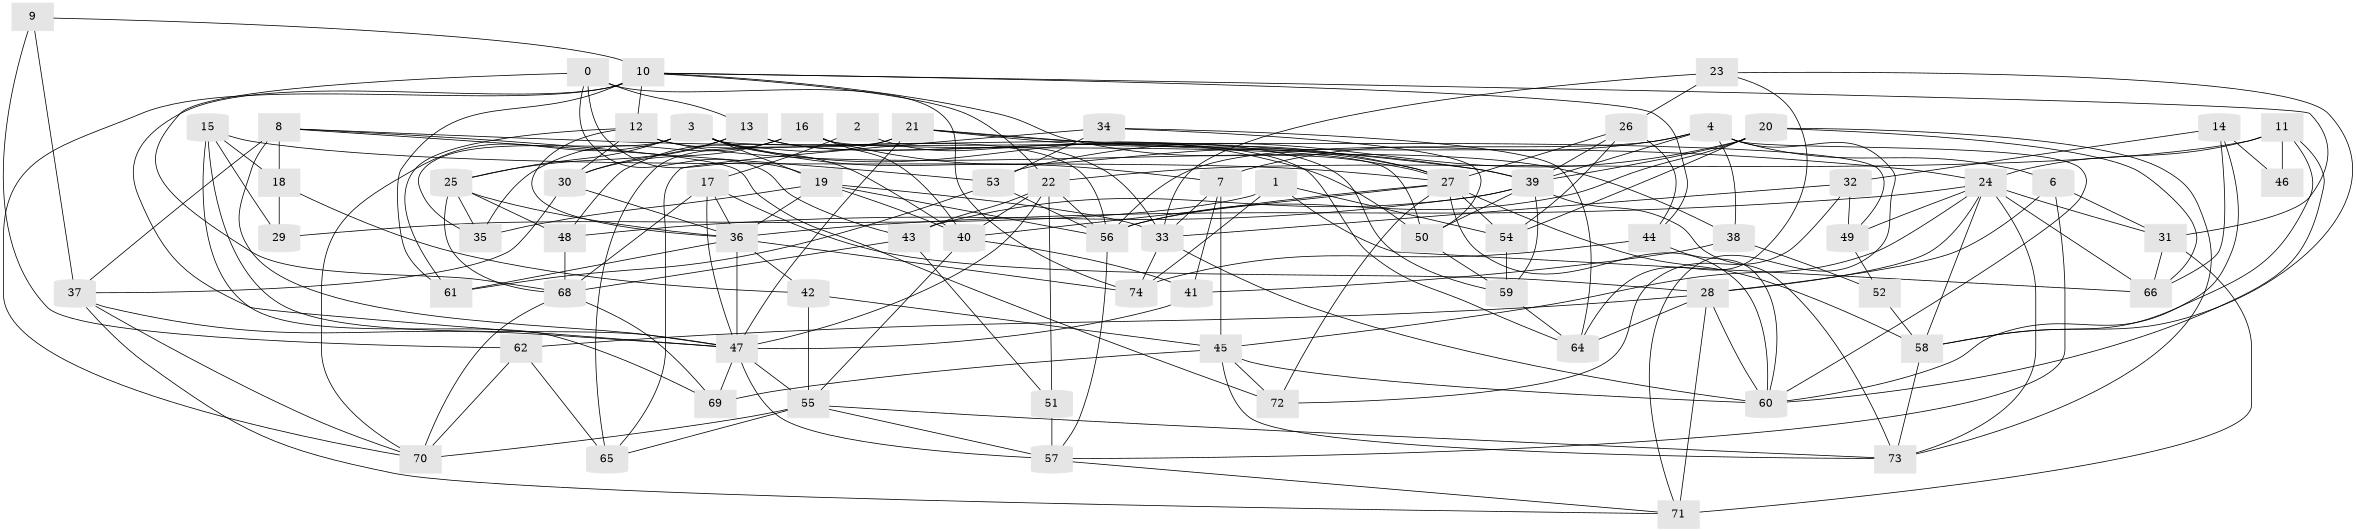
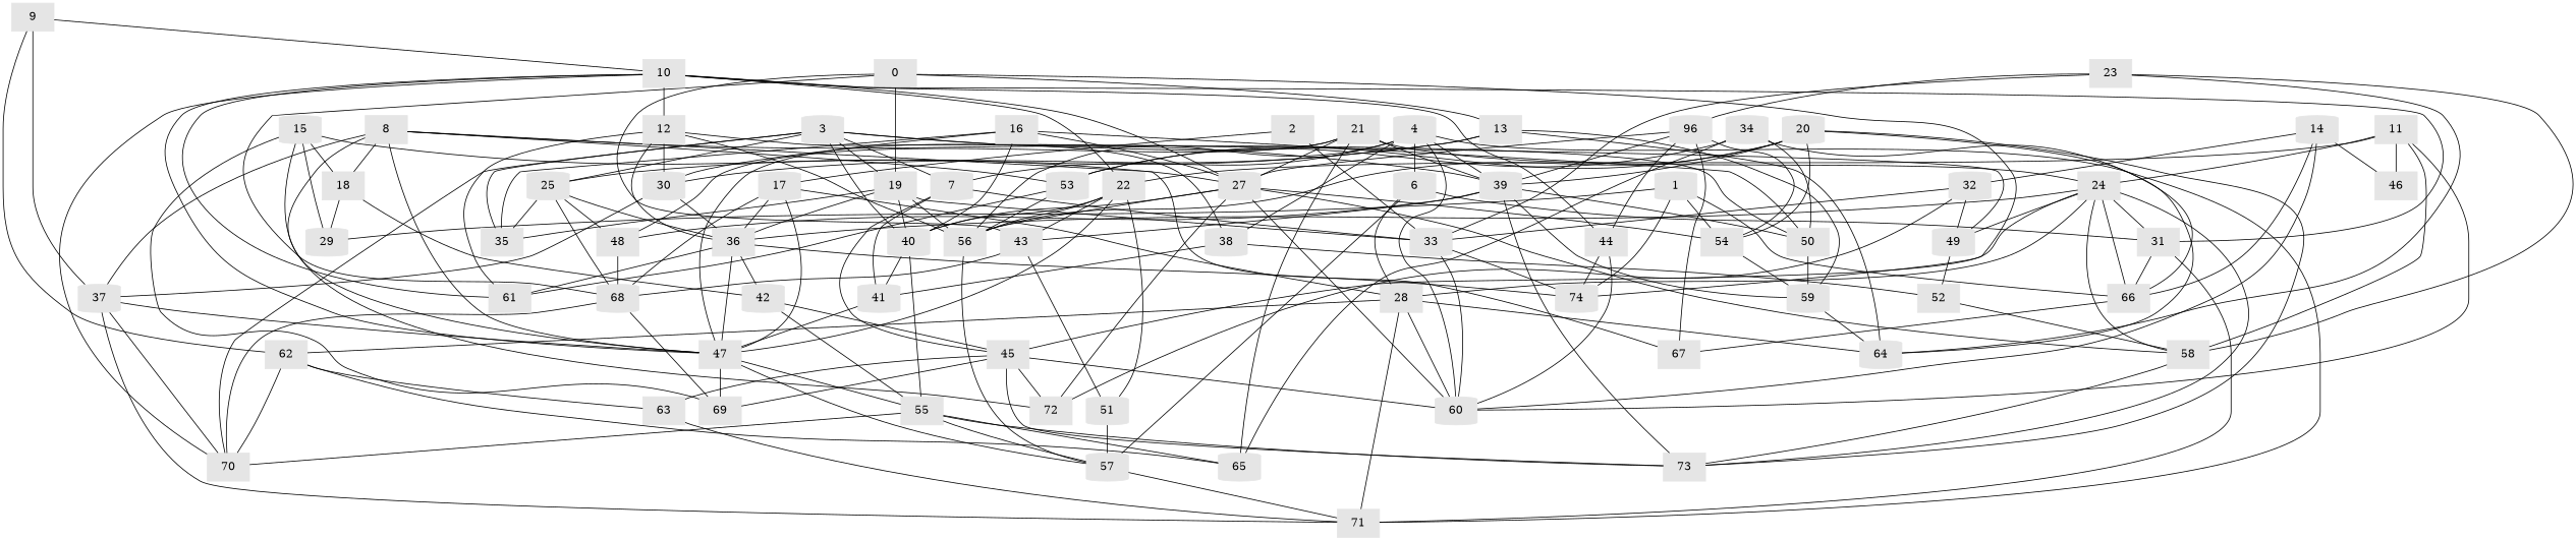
  graph {
    node [color=gray90 shape=box style=filled]
    edge [weight=1.0]
    1 [shape=cylinder]
    29 [shape=cylinder]
    54
    66
    74 [shape=cylinder]
    60 [shape=cylinder]
    45
    72
    69
    73
+   63
    59 [shape=cylinder]
+   67
    17 [shape=cylinder]
    2
    33 [shape=cylinder]
    68 [shape=cylinder]
    28
    47
    36
    3 [shape=cylinder]
    7 [shape=cylinder]
    19
    25 [shape=cylinder]
    35
    40 [shape=cylinder]
    49 [shape=cylinder]
    50
    70
    41 [shape=cylinder]
    56
    48
    55
    52
    4 [shape=cylinder]
    6 [shape=cylinder]
    38 [shape=cylinder]
    39 [shape=cylinder]
    71
    31
    57 [shape=cylinder]
    43
    n43 [label=0]
    13
    64 [shape=cylinder]
    30 [shape=cylinder]
    51 [shape=cylinder]
    62
    8
    18
    37 [shape=cylinder]
    53 [shape=cylinder]
    42 [shape=cylinder]
    61
    9
    10
    12
    22
    27 [shape=cylinder]
    44
    65 [shape=cylinder]
    58
    11
    24
    46
    14 [shape=cylinder]
    32 [shape=cylinder]
    15 [shape=cylinder]
    16
    20 [shape=cylinder]
    21
    23
-   26 [shape=cylinder]
+   26 [shape=cylinder label=96]
    34 [shape=cylinder]
    1 -- 29
    1 -- 54
    1 -- 66
    1 -- 74
    54 -- 59
+   66 -- 67
    45 -- 60
    45 -- 72
    45 -- 69
    45 -- 73
+   45 -- 63
+   63 -- 71
    59 -- 64
    17 -- 68
    17 -- 28
    17 -- 47
    17 -- 36
    2 -- 17
    2 -- 33
    33 -- 74
    33 -- 60
    68 -- 69
    68 -- 70
    28 -- 60
    28 -- 71 [weight=2.0]
    28 -- 64
    28 -- 62
    47 -- 69
    47 -- 55
    47 -- 57
    36 -- 74
    36 -- 47
    36 -- 42
    36 -- 61
    3 -- 7
    3 -- 19
    3 -- 25
    3 -- 35 [weight=2.0]
    3 -- 40
    3 -- 49
    3 -- 50
    3 -- 70
    7 -- 45
    7 -- 33
    7 -- 41
    19 -- 33
    19 -- 36
    19 -- 35
    19 -- 40
    19 -- 56
    25 -- 68
    25 -- 36
    25 -- 35
    25 -- 48
    40 -- 41
    40 -- 55
    49 -- 52
    50 -- 59
    41 -- 47
    56 -- 57
    48 -- 68
    55 -- 73
    55 -- 70
    55 -- 57
    55 -- 65
    52 -- 58
    4 -- 60
    4 -- 7
    4 -- 56 [weight=2.0]
    4 -- 6
    4 -- 38
    4 -- 39
    4 -- 71
    6 -- 28
    6 -- 31
    6 -- 57
    38 -- 41
    38 -- 52 [weight=2.0]
    39 -- 73
    39 -- 59
    39 -- 50
    39 -- 48
    39 -- 43
    31 -- 66
    31 -- 71
    57 -- 71
    43 -- 68
    43 -- 51
    n43 -- 74
    n43 -- 68
    n43 -- 19
    n43 -- 43
    n43 -- 13
    13 -- 59
    13 -- 25
    13 -- 64
    13 -- 30
    30 -- 36
    30 -- 37
    51 -- 57 [weight=2.0]
+   62 -- 63
    62 -- 70
    62 -- 65
    8 -- 72
+   8 -- 67
    8 -- 47
    8 -- 39
    8 -- 18
    8 -- 37
    8 -- 53
    18 -- 29
    18 -- 42
    37 -- 47
    37 -- 70
    37 -- 71
    53 -- 56
    53 -- 61
    42 -- 45
    42 -- 55
    9 -- 62
    9 -- 37
    9 -- 10
    10 -- 47
    10 -- 70
    10 -- 31
    10 -- 61
    10 -- 12
    10 -- 22
    10 -- 27
    10 -- 44
    12 -- 36
    12 -- 56
    12 -- 38
    12 -- 30 [weight=2.0]
    12 -- 61
    22 -- 47
    22 -- 40
    22 -- 56
    22 -- 43
    22 -- 51
    27 -- 54
    27 -- 60
    27 -- 72
    27 -- 40
    27 -- 56
    27 -- 58
    44 -- 74
    44 -- 60
    58 -- 73
    11 -- 60
    11 -- 22
    11 -- 58
    11 -- 24
    11 -- 46 [weight=2.0]
    24 -- 66
    24 -- 45
    24 -- 73
    24 -- 28
    24 -- 36
    24 -- 49
    24 -- 31
    24 -- 58
    14 -- 66
    14 -- 60
    14 -- 46
    14 -- 32
    32 -- 72
    32 -- 33
    32 -- 49
    15 -- 29
    15 -- 69
    15 -- 47
    15 -- 18
    15 -- 27
    16 -- 35
    16 -- 40
    16 -- 50 [weight=2.0]
    16 -- 30
    16 -- 27
    20 -- 54
    20 -- 66
    20 -- 73
    20 -- 56
    20 -- 39
    20 -- 53 [weight=2.0]
    21 -- 47
    21 -- 48
    21 -- 39
    21 -- 27
    21 -- 65 [weight=2.0]
    21 -- 24
    23 -- 33
    23 -- 64
    23 -- 58
    23 -- 26
    26 -- 54
+   26 -- 67 [weight=2.0]
    26 -- 39
    26 -- 27
    26 -- 44
    34 -- 50
    34 -- 64
    34 -- 53
    34 -- 65
  }
